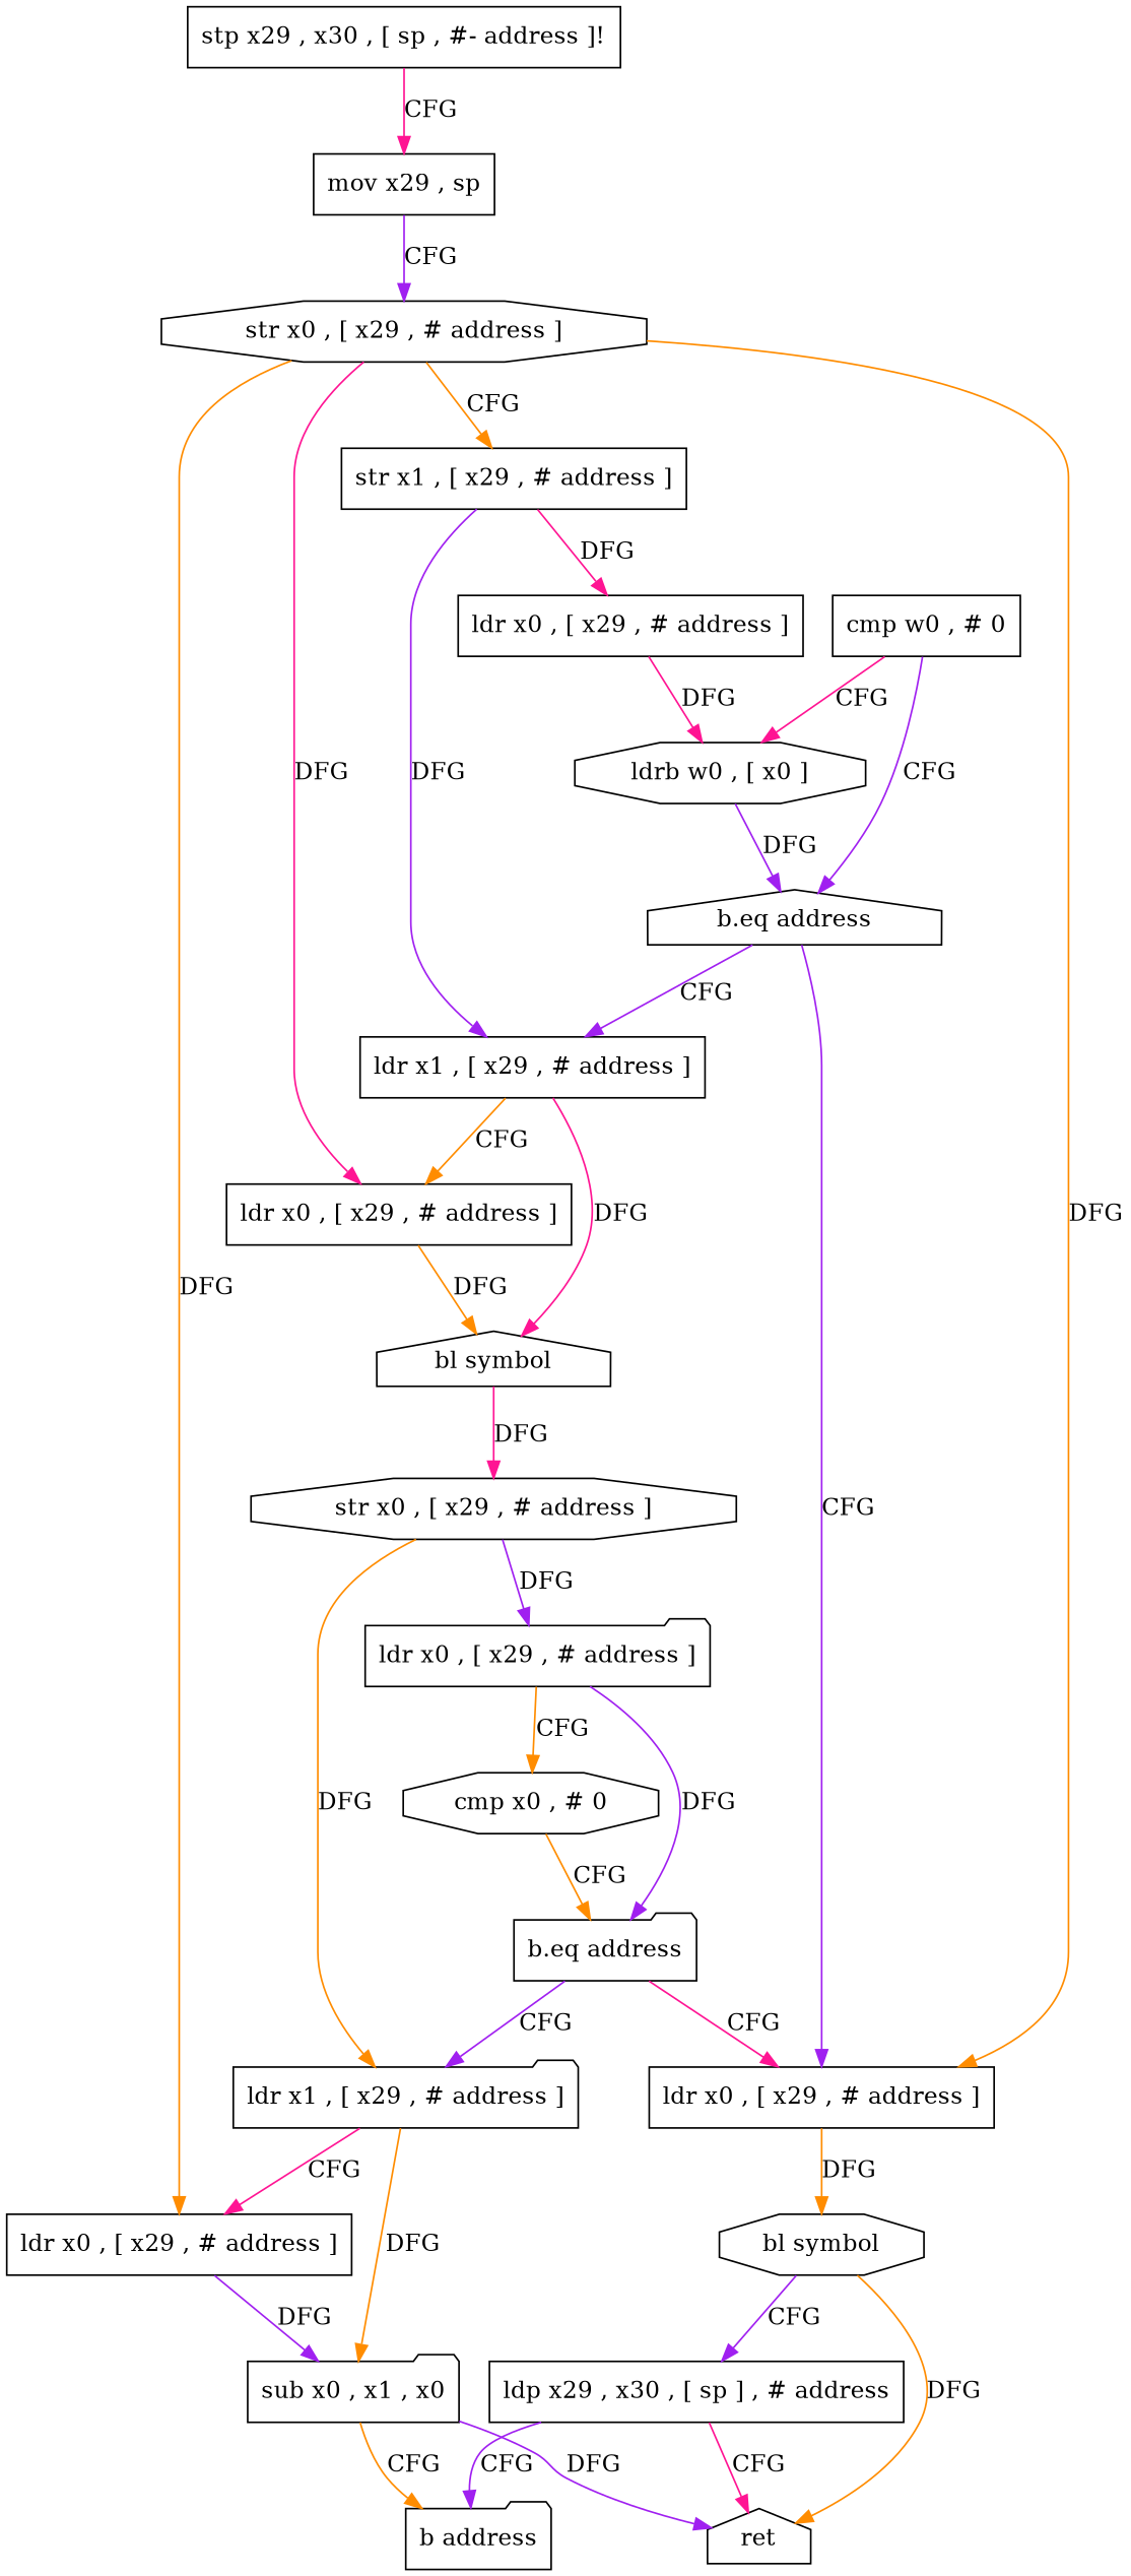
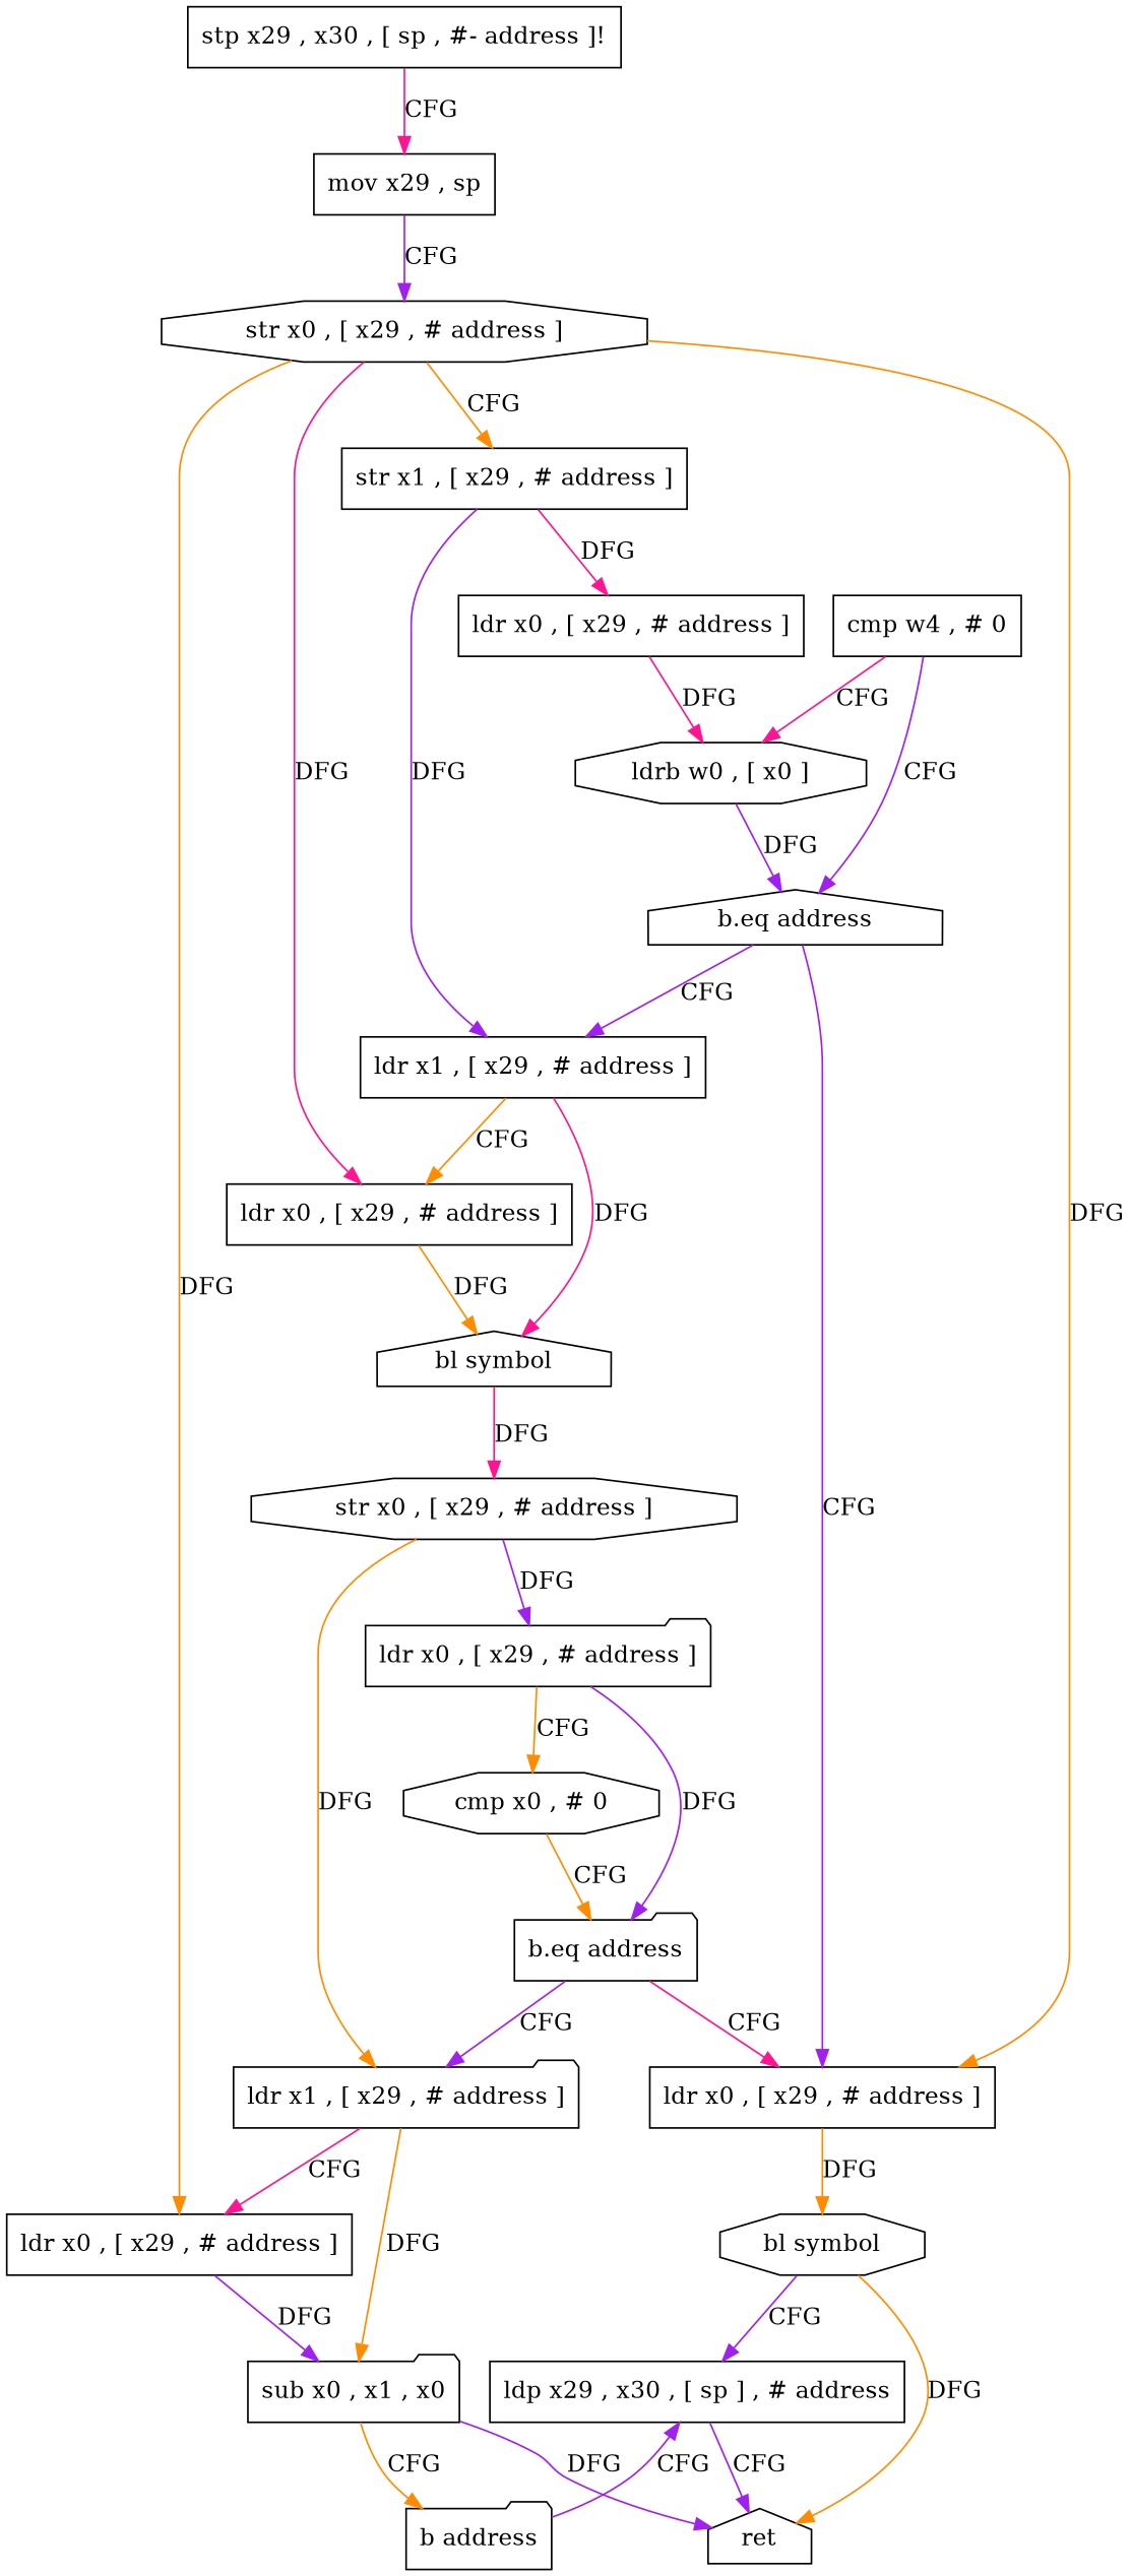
  digraph {
    node [shape=box]
    edge [color=purple]
    n1 [label="stp x29 , x30 , [ sp , #- address ]!"]
    n2 [label="mov x29 , sp"]
    n3 [label="str x0 , [ x29 , # address ]" shape=octagon]
    n4 [label="str x1 , [ x29 , # address ]"]
    n5 [label="ldr x0 , [ x29 , # address ]"]
    n6 [label="ldr x0 , [ x29 , # address ]"]
    n7 [label="ldr x0 , [ x29 , # address ]"]
    n8 [label="ldr x0 , [ x29 , # address ]"]
    n9 [label="ldr x1 , [ x29 , # address ]"]
    n10 [label="bl symbol" shape=octagon]
    n11 [label="bl symbol" shape=house]
    n12 [label="sub x0 , x1 , x0" shape=folder]
    n13 [label="ldrb w0 , [ x0 ]" shape=octagon]
    n14 [label="b.eq address" shape=house]
-   n15 [label="cmp w0 , # 0"]
+   n15 [label="cmp w4 , # 0"]
    n16 [label="ldp x29 , x30 , [ sp ] , # address"]
    n17 [label=ret shape=house]
    n18 [label="str x0 , [ x29 , # address ]" shape=octagon]
    n19 [label="ldr x0 , [ x29 , # address ]" shape=folder]
    n20 [label="ldr x1 , [ x29 , # address ]" shape=folder]
    n21 [label="cmp x0 , # 0" shape=octagon]
    n22 [label="b.eq address" shape=folder]
    n23 [label="b address" shape=folder]
    n1 -> n2 [color=deeppink label=CFG]
    n2 -> n3 [label=CFG]
    n3 -> n4 [color=darkorange label=CFG]
    n3 -> n5 [color=darkorange label=DFG]
    n3 -> n6 [color=deeppink label=DFG]
    n3 -> n7 [color=darkorange label=DFG]
    n4 -> n8 [color=deeppink label=DFG]
    n4 -> n9 [label=DFG]
    n5 -> n10 [color=darkorange label=DFG]
    n6 -> n11 [color=darkorange label=DFG]
    n7 -> n12 [label=DFG]
    n8 -> n13 [color=deeppink label=DFG]
    n9 -> n6 [color=darkorange label=CFG]
    n9 -> n11 [color=deeppink label=DFG]
    n10 -> n16 [label=CFG]
    n10 -> n17 [color=darkorange label=DFG]
    n11 -> n18 [color=deeppink label=DFG]
    n12 -> n17 [label=DFG]
    n12 -> n23 [color=darkorange label=CFG]
    n13 -> n14 [label=DFG]
    n14 -> n5 [label=CFG]
    n14 -> n9 [label=CFG]
    n15 -> n13 [color=deeppink label=CFG]
    n15 -> n14 [label=CFG]
-   n16 -> n17 [color=deeppink label=CFG]
+   n16 -> n17 [label=CFG]
    n18 -> n19 [label=DFG]
    n18 -> n20 [color=darkorange label=DFG]
    n19 -> n21 [color=darkorange label=CFG]
    n19 -> n22 [label=DFG]
    n20 -> n7 [color=deeppink label=CFG]
    n20 -> n12 [color=darkorange label=DFG]
    n21 -> n22 [color=darkorange label=CFG]
    n22 -> n5 [color=deeppink label=CFG]
    n22 -> n20 [label=CFG]
-   n16 -> n23 [label=CFG]
+   n23 -> n16 [label=CFG]
  }
